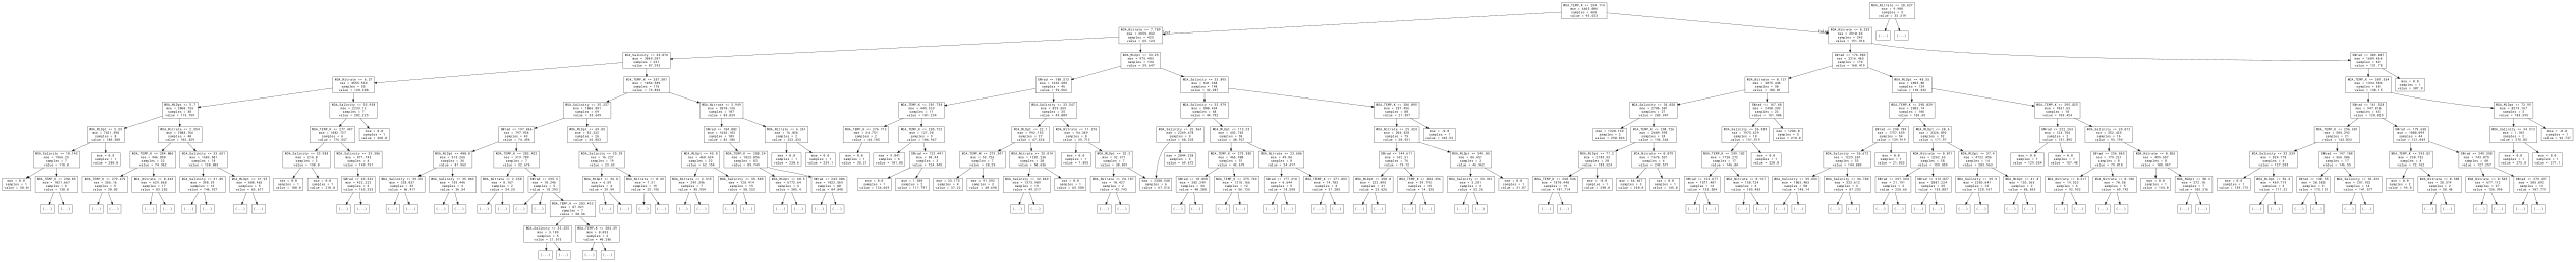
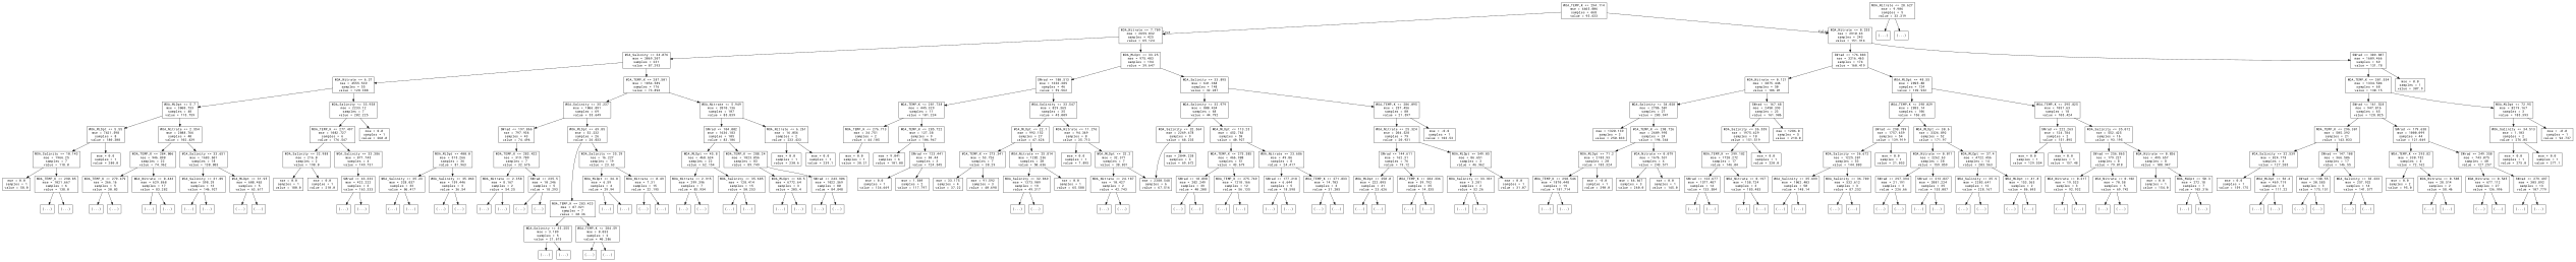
  digraph {
    fontname="Roboto Mono"
    node [fontname="Roboto Mono" shape=box]
    edge [fontname="Roboto Mono"]
    n1 [label="WOA_TEMP_K <= 294.114\nmse = 4465.006\nsamples = 668\nvalue = 95.633"]
    n2 [label="WOA_Nitrate <= 7.709\nmse = 2659.832\nsamples = 425\nvalue = 65.124"]
    n3 [label="WOA_Nitrate <= 0.255\nmse = 2910.43\nsamples = 243\nvalue = 151.914"]
    n4 [label="WOA_Salinity <= 34.076\nmse = 3069.207\nsamples = 231\nvalue = 87.293"]
    n5 [label="WOA_MLDpt <= 33.25\nmse = 975.483\nsamples = 194\nvalue = 39.647"]
    n6 [label="SWrad <= 176.883\nmse = 3216.465\nsamples = 174\nvalue = 160.419"]
    n7 [label="SWrad <= 309.887\nmse = 1609.466\nsamples = 69\nvalue = 131.78"]
    n8 [label="WOA_Nitrate <= 6.37\nmse = 4555.539\nsamples = 55\nvalue = 128.388"]
    n9 [label="WOA_TEMP_K <= 287.501\nmse = 1854.589\nsamples = 176\nvalue = 73.896"]
    n10 [label="SWrad <= 180.513\nmse = 1336.389\nsamples = 46\nvalue = 59.562"]
    n11 [label="WOA_Salinity <= 33.895\nmse = 641.368\nsamples = 148\nvalue = 32.287"]
    n12 [label="WOA_MLDpt <= 5.7\nmse = 3860.733\nsamples = 48\nvalue = 115.759"]
    n13 [label="WOA_Salinity <= 33.958\nmse = 2233.12\nsamples = 7\nvalue = 202.225"]
    n14 [label="WOA_Salinity <= 35.237\nmse = 1066.091\nsamples = 69\nvalue = 55.649"]
    n15 [label="WOA_Nitrate <= 5.949\nmse = 2010.136\nsamples = 107\nvalue = 85.839"]
    n16 [label="WOA_MLDpt <= 5.55\nmse = 7421.598\nsamples = 8\nvalue = 180.308"]
    n17 [label="WOA_Nitrate <= 2.554\nmse = 2088.766\nsamples = 40\nvalue = 102.439"]
    n18 [label="WOA_TEMP_K <= 277.497\nmse = 1082.727\nsamples = 6\nvalue = 176.547"]
    n19 [label="mse = 0.0\nsamples = 1\nvalue = 260.0"]
    n20 [label="WOA_Salinity <= 10.143\nmse = 1966.25\nsamples = 7\nvalue = 118.0"]
    n21 [label="mse = 0.0\nsamples = 1\nvalue = 280.0"]
    n22 [label="WOA_TEMP_K <= 284.006\nmse = 946.898\nsamples = 22\nvalue = 74.962"]
    n23 [label="WOA_Salinity <= 33.651\nmse = 1683.601\nsamples = 18\nvalue = 130.803"]
    n24 [label="mse = 0.0\nsamples = 1\nvalue = 58.0"]
    n25 [label="WOA_TEMP_K <= 290.85\nmse = 1021.667\nsamples = 6\nvalue = 138.0"]
    n26 [label="(...)"]
    n27 [label="(...)"]
    n28 [label="WOA_TEMP_K <= 279.479\nmse = 266.16\nsamples = 5\nvalue = 30.03"]
    n29 [label="WOA_Nitrate <= 0.443\nmse = 629.868\nsamples = 17\nvalue = 83.282"]
    n30 [label="WOA_Salinity <= 31.09\nmse = 598.29\nsamples = 13\nvalue = 146.927"]
    n31 [label="WOA_MLDpt <= 31.95\nmse = 608.463\nsamples = 5\nvalue = 63.617"]
    n32 [label="(...)"]
    n33 [label="(...)"]
    n34 [label="(...)"]
    n35 [label="(...)"]
    n36 [label="(...)"]
    n37 [label="(...)"]
    n38 [label="(...)"]
    n39 [label="(...)"]
    n40 [label="WOA_Salinity <= 32.988\nmse = 216.0\nsamples = 2\nvalue = 198.0"]
    n41 [label="WOA_Salinity <= 33.386\nmse = 871.745\nsamples = 4\nvalue = 149.731"]
    n42 [label="mse = 0.0\nsamples = 1\nvalue = 180.0"]
    n43 [label="mse = 0.0\nsamples = 1\nvalue = 210.0"]
    n44 [label="SWrad <= 43.332\nmse = 422.222\nsamples = 3\nvalue = 163.333"]
    n45 [label="(...)"]
    n46 [label="(...)"]
    n47 [label="SWrad <= 197.866\nmse = 797.936\nsamples = 43\nvalue = 74.496"]
    n48 [label="WOA_MLDpt <= 69.85\nmse = 52.232\nsamples = 26\nvalue = 26.033"]
    n49 [label="SWrad <= 104.002\nmse = 1636.183\nsamples = 105\nvalue = 83.106"]
    n50 [label="WOA_Nitrate <= 6.261\nmse = 16.056\nsamples = 2\nvalue = 233.433"]
    n51 [label="WOA_MLDpt <= 400.0\nmse = 515.266\nsamples = 36\nvalue = 81.963"]
    n52 [label="WOA_TEMP_K <= 283.422\nmse = 319.709\nsamples = 7\nvalue = 32.676"]
    n53 [label="WOA_Salinity <= 35.29\nmse = 16.227\nsamples = 19\nvalue = 23.63"]
    n54 [label="WOA_TEMP_K <= 283.423\nmse = 87.921\nsamples = 7\nvalue = 30.36"]
    n55 [label="WOA_Salinity <= 35.23\nmse = 328.037\nsamples = 33\nvalue = 86.417"]
    n56 [label="WOA_Salinity <= 35.063\nmse = 159.446\nsamples = 3\nvalue = 36.54"]
    n57 [label="WOA_Nitrate <= 2.358\nmse = 8.167\nsamples = 2\nvalue = 54.25"]
    n58 [label="SWrad <= 235.5\nmse = 10.246\nsamples = 5\nvalue = 18.293"]
    n59 [label="(...)"]
    n60 [label="(...)"]
    n61 [label="(...)"]
    n62 [label="(...)"]
    n63 [label="(...)"]
    n64 [label="(...)"]
    n65 [label="(...)"]
    n66 [label="(...)"]
    n67 [label="WOA_MLDpt <= 34.8\nmse = 6.59\nsamples = 4\nvalue = 29.94"]
    n68 [label="WOA_Nitrate <= 0.49\nmse = 7.31\nsamples = 15\nvalue = 22.195"]
    n69 [label="WOA_Salinity <= 35.255\nmse = 3.189\nsamples = 5\nvalue = 21.675"]
    n70 [label="WOA_TEMP_K <= 284.59\nmse = 0.033\nsamples = 2\nvalue = 40.286"]
    n71 [label="(...)"]
    n72 [label="(...)"]
    n73 [label="(...)"]
    n74 [label="(...)"]
    n75 [label="(...)"]
    n76 [label="(...)"]
    n77 [label="(...)"]
    n78 [label="(...)"]
    n79 [label="WOA_MLDpt <= 45.8\nmse = 468.634\nsamples = 22\nvalue = 62.154"]
    n80 [label="WOA_TEMP_K <= 288.24\nmse = 1823.056\nsamples = 83\nvalue = 89.749"]
    n81 [label="mse = 0.0\nsamples = 1\nvalue = 230.6"]
    n82 [label="mse = 0.0\nsamples = 1\nvalue = 239.1"]
    n83 [label="WOA_Nitrate <= 2.915\nmse = 299.396\nsamples = 7\nvalue = 85.954"]
    n84 [label="WOA_Salinity <= 35.685\nmse = 128.414\nsamples = 15\nvalue = 50.253"]
    n85 [label="WOA_MLDpt <= 68.5\nmse = 6772.64\nsamples = 3\nvalue = 205.4"]
    n86 [label="SWrad <= 243.906\nmse = 1022.569\nsamples = 80\nvalue = 84.848"]
    n87 [label="(...)"]
    n88 [label="(...)"]
    n89 [label="(...)"]
    n90 [label="(...)"]
    n91 [label="(...)"]
    n92 [label="(...)"]
    n93 [label="(...)"]
    n94 [label="(...)"]
    n95 [label="WOA_TEMP_K <= 281.738\nmse = 445.329\nsamples = 11\nvalue = 101.234"]
    n96 [label="WOA_Salinity <= 33.547\nmse = 829.365\nsamples = 35\nvalue = 45.009"]
    n97 [label="WOA_Salinity <= 32.979\nmse = 800.434\nsamples = 68\nvalue = 44.792"]
    n98 [label="WOA_TEMP_K <= 286.095\nmse = 257.456\nsamples = 80\nvalue = 21.597"]
    n99 [label="WOA_TEMP_K <= 276.713\nmse = 34.751\nsamples = 2\nvalue = 44.105"]
    n100 [label="WOA_TEMP_K <= 285.722\nmse = 127.38\nsamples = 9\nvalue = 106.947"]
    n101 [label="WOA_MLDpt <= 22.1\nmse = 992.152\nsamples = 27\nvalue = 47.426"]
    n102 [label="WOA_Nitrate <= 11.276\nmse = 94.369\nsamples = 8\nvalue = 35.713"]
    n103 [label="mse = 0.0\nsamples = 1\nvalue = 38.21"]
    n104 [label="mse = 9.041\nsamples = 6\nvalue = 101.08"]
    n105 [label="SWrad <= 123.441\nmse = 69.44\nsamples = 3\nvalue = 124.545"]
    n106 [label="mse = 0.0\nsamples = 1\nvalue = 134.669"]
    n107 [label="mse = 1.869\nsamples = 2\nvalue = 117.797"]
    n108 [label="WOA_TEMP_K <= 273.341\nmse = 53.726\nsamples = 7\nvalue = 38.29"]
    n109 [label="WOA_Nitrate <= 25.814\nmse = 1282.236\nsamples = 20\nvalue = 50.636"]
    n110 [label="mse = 0.0\nsamples = 1\nvalue = 7.895"]
    n111 [label="WOA_MLDpt <= 32.2\nmse = 32.371\nsamples = 7\nvalue = 38.031"]
    n112 [label="mse = 33.175\nsamples = 4\nvalue = 37.22"]
    n113 [label="mse = 91.592\nsamples = 3\nvalue = 40.698"]
    n114 [label="WOA_Salinity <= 32.869\nmse = 1373.909\nsamples = 19\nvalue = 49.317"]
    n115 [label="mse = 0.0\nsamples = 1\nvalue = 65.588"]
    n116 [label="(...)"]
    n117 [label="(...)"]
    n118 [label="WOA_Nitrate <= 24.187\nmse = 10.427\nsamples = 2\nvalue = 42.743"]
    n119 [label="mse = 2380.548\nsamples = 6\nvalue = 67.516"]
    n120 [label="WOA_Nitrate <= 28.627\nmse = 9.906\nsamples = 5\nvalue = 33.319"]
    n121 [label="(...)"]
    n122 [label="(...)"]
    n123 [label="(...)"]
    n124 [label="(...)"]
    n125 [label="WOA_Salinity <= 32.564\nmse = 2269.478\nsamples = 9\nvalue = 68.235"]
    n126 [label="WOA_MLDpt <= 113.25\nmse = 452.763\nsamples = 59\nvalue = 40.927"]
    n127 [label="WOA_Nitrate <= 25.324\nmse = 204.528\nsamples = 79\nvalue = 20.931"]
    n128 [label="mse = -0.0\nsamples = 1\nvalue = 103.53"]
    n129 [label="mse = 2044.238\nsamples = 3\nvalue = 69.672"]
    n130 [label="WOA_TEMP_K <= 275.585\nmse = 466.908\nsamples = 51\nvalue = 43.679"]
    n131 [label="WOA_Nitrate <= 23.686\nmse = 49.86\nsamples = 8\nvalue = 24.417"]
    n132 [label="SWrad <= 18.898\nmse = 202.249\nsamples = 39\nvalue = 40.208"]
    n133 [label="WOA_TEMP_K <= 275.749\nmse = 1218.166\nsamples = 12\nvalue = 56.135"]
    n134 [label="SWrad <= 177.218\nmse = 6.644\nsamples = 5\nvalue = 18.598"]
    n135 [label="WOA_TEMP_K <= 271.833\nmse = 14.703\nsamples = 3\nvalue = 31.205"]
    n136 [label="(...)"]
    n137 [label="(...)"]
    n138 [label="(...)"]
    n139 [label="(...)"]
    n140 [label="(...)"]
    n141 [label="(...)"]
    n142 [label="(...)"]
    n143 [label="(...)"]
    n144 [label="SWrad <= 144.611\nmse = 162.31\nsamples = 76\nvalue = 19.12"]
    n145 [label="WOA_MLDpt <= 549.05\nmse = 86.651\nsamples = 3\nvalue = 46.962"]
    n146 [label="WOA_MLDpt <= 250.0\nmse = 222.095\nsamples = 41\nvalue = 23.626"]
    n147 [label="WOA_TEMP_K <= 284.336\nmse = 59.792\nsamples = 35\nvalue = 14.535"]
    n148 [label="WOA_Salinity <= 33.931\nmse = 3.281\nsamples = 2\nvalue = 52.26"]
    n149 [label="mse = 0.0\nsamples = 1\nvalue = 31.07"]
    n150 [label="(...)"]
    n151 [label="(...)"]
    n152 [label="(...)"]
    n153 [label="(...)"]
    n154 [label="(...)"]
    n155 [label="(...)"]
    n156 [label="WOA_Nitrate <= 0.121\nmse = 3075.446\nsamples = 50\nvalue = 186.01"]
    n157 [label="WOA_MLDpt <= 48.55\nmse = 2895.88\nsamples = 124\nvalue = 149.932"]
    n158 [label="WOA_TEMP_K <= 301.554\nmse = 1334.504\nsamples = 68\nvalue = 130.15"]
    n159 [label="mse = 0.0\nsamples = 1\nvalue = 307.9"]
    n160 [label="WOA_Salinity <= 34.028\nmse = 2786.501\nsamples = 27\nvalue = 203.947"]
    n161 [label="SWrad <= 167.68\nmse = 2450.393\nsamples = 23\nvalue = 161.906"]
    n162 [label="WOA_TEMP_K <= 298.029\nmse = 2833.14\nsamples = 106\nvalue = 156.65"]
    n163 [label="WOA_TEMP_K <= 295.825\nmse = 1031.63\nsamples = 18\nvalue = 105.424"]
    n164 [label="mse = 1320.139\nsamples = 3\nvalue = 250.833"]
    n165 [label="WOA_TEMP_K <= 298.726\nmse = 2609.995\nsamples = 24\nvalue = 196.344"]
    n166 [label="WOA_Salinity <= 36.559\nmse = 1975.429\nsamples = 18\nvalue = 151.519"]
    n167 [label="mse = 1286.0\nsamples = 5\nvalue = 218.0"]
    n168 [label="WOA_MLDpt <= 71.2\nmse = 2185.93\nsamples = 20\nvalue = 185.324"]
    n169 [label="WOA_Nitrate <= 0.079\nmse = 1676.531\nsamples = 4\nvalue = 243.571"]
    n170 [label="WOA_TEMP_K <= 298.546\nmse = 1870.448\nsamples = 19\nvalue = 181.714"]
    n171 [label="mse = -0.0\nsamples = 1\nvalue = 290.0"]
    n172 [label="mse = 66.667\nsamples = 3\nvalue = 260.0"]
    n173 [label="mse = 0.0\nsamples = 1\nvalue = 145.0"]
    n174 [label="(...)"]
    n175 [label="(...)"]
    n176 [label="WOA_TEMP_K <= 299.182\nmse = 1728.272\nsamples = 17\nvalue = 146.04"]
    n177 [label="mse = 0.0\nsamples = 1\nvalue = 220.0"]
    n178 [label="SWrad <= 123.677\nmse = 1577.487\nsamples = 14\nvalue = 133.584"]
    n179 [label="WOA_Nitrate <= 0.197\nmse = 158.724\nsamples = 3\nvalue = 185.483"]
    n180 [label="(...)"]
    n181 [label="(...)"]
    n182 [label="(...)"]
    n183 [label="(...)"]
    n184 [label="SWrad <= 298.789\nmse = 1757.659\nsamples = 54\nvalue = 139.919"]
    n185 [label="WOA_MLDpt <= 30.6\nmse = 3326.892\nsamples = 52\nvalue = 171.97"]
    n186 [label="SWrad <= 222.263\nmse = 124.784\nsamples = 2\nvalue = 151.895"]
    n187 [label="WOA_Salinity <= 35.012\nmse = 552.425\nsamples = 16\nvalue = 93.195"]
    n188 [label="WOA_Salinity <= 36.672\nmse = 1225.381\nsamples = 53\nvalue = 144.803"]
    n189 [label="mse = 0.0\nsamples = 1\nvalue = 21.053"]
    n190 [label="WOA_Nitrate <= 0.011\nmse = 2262.63\nsamples = 38\nvalue = 159.859"]
    n191 [label="WOA_MLDpt <= 37.4\nmse = 4722.456\nsamples = 14\nvalue = 203.563"]
    n192 [label="WOA_Salinity <= 35.699\nmse = 1062.403\nsamples = 50\nvalue = 148.14"]
    n193 [label="WOA_Salinity <= 36.709\nmse = 532.612\nsamples = 3\nvalue = 87.252"]
    n194 [label="(...)"]
    n195 [label="(...)"]
    n196 [label="(...)"]
    n197 [label="(...)"]
    n198 [label="SWrad <= 297.394\nmse = 21.191\nsamples = 3\nvalue = 226.66"]
    n199 [label="SWrad <= 213.827\nmse = 2081.224\nsamples = 35\nvalue = 155.087"]
    n200 [label="WOA_Salinity <= 35.9\nmse = 2203.641\nsamples = 12\nvalue = 228.167"]
    n201 [label="WOA_MLDpt <= 41.8\nmse = 153.365\nsamples = 2\nvalue = 86.695"]
    n202 [label="(...)"]
    n203 [label="(...)"]
    n204 [label="(...)"]
    n205 [label="(...)"]
    n206 [label="(...)"]
    n207 [label="(...)"]
    n208 [label="(...)"]
    n209 [label="(...)"]
    n210 [label="mse = 0.0\nsamples = 1\nvalue = 129.554"]
    n211 [label="mse = 0.0\nsamples = 1\nvalue = 157.48"]
    n212 [label="SWrad <= 256.865\nmse = 179.221\nsamples = 8\nvalue = 79.018"]
    n213 [label="WOA_Nitrate <= 0.026\nmse = 495.657\nsamples = 8\nvalue = 108.947"]
    n214 [label="WOA_Nitrate <= 0.217\nmse = 19.523\nsamples = 3\nvalue = 92.932"]
    n215 [label="WOA_Nitrate <= 0.102\nmse = 70.58\nsamples = 5\nvalue = 69.742"]
    n216 [label="mse = 0.0\nsamples = 1\nvalue = 154.0"]
    n217 [label="WOA_MLDpt <= 50.3\nmse = 272.18\nsamples = 7\nvalue = 103.316"]
    n218 [label="(...)"]
    n219 [label="(...)"]
    n220 [label="(...)"]
    n221 [label="(...)"]
    n222 [label="(...)"]
    n223 [label="(...)"]
    n224 [label="SWrad <= 161.528\nmse = 947.816\nsamples = 65\nvalue = 128.025"]
    n225 [label="WOA_MLDpt <= 72.95\nmse = 8219.167\nsamples = 3\nvalue = 185.393"]
    n226 [label="WOA_TEMP_K <= 296.301\nmse = 505.392\nsamples = 21\nvalue = 143.033"]
    n227 [label="SWrad <= 179.638\nmse = 1000.099\nsamples = 44\nvalue = 121.049"]
    n228 [label="WOA_Salinity <= 34.513\nmse = 1.103\nsamples = 2\nvalue = 276.05"]
    n229 [label="mse = -0.0\nsamples = 1\nvalue = 94.737"]
    n230 [label="WOA_Salinity <= 32.539\nmse = 824.178\nsamples = 4\nvalue = 127.205"]
    n231 [label="SWrad <= 147.108\nmse = 366.506\nsamples = 17\nvalue = 146.55"]
    n232 [label="WOA_TEMP_K <= 295.82\nmse = 330.752\nsamples = 4\nvalue = 72.162"]
    n233 [label="SWrad <= 249.358\nmse = 743.075\nsamples = 40\nvalue = 127.257"]
    n234 [label="mse = 0.0\nsamples = 1\nvalue = 159.175"]
    n235 [label="WOA_MLDpt <= 56.4\nmse = 469.719\nsamples = 3\nvalue = 111.22"]
    n236 [label="SWrad <= 130.55\nmse = 30.585\nsamples = 3\nvalue = 175.151"]
    n237 [label="WOA_Salinity <= 33.233\nmse = 257.932\nsamples = 14\nvalue = 141.577"]
    n238 [label="(...)"]
    n239 [label="(...)"]
    n240 [label="(...)"]
    n241 [label="(...)"]
    n242 [label="(...)"]
    n243 [label="(...)"]
    n244 [label="mse = 0.0\nsamples = 2\nvalue = 95.0"]
    n245 [label="WOA_Nitrate <= 0.585\nmse = 28.514\nsamples = 2\nvalue = 58.46"]
    n246 [label="WOA_Nitrate <= 0.545\nmse = 677.112\nsamples = 27\nvalue = 136.996"]
    n247 [label="SWrad <= 279.497\nmse = 305.892\nsamples = 13\nvalue = 107.779"]
    n248 [label="(...)"]
    n249 [label="(...)"]
    n250 [label="(...)"]
    n251 [label="(...)"]
    n252 [label="(...)"]
    n253 [label="(...)"]
    n254 [label="mse = 0.0\nsamples = 1\nvalue = 275.0"]
    n255 [label="mse = 0.0\nsamples = 1\nvalue = 277.1"]
    n1 -> n2 [headlabel=True labelangle=45 labeldistance=2.5]
    n1 -> n3 [headlabel=False labelangle=-45 labeldistance=2.5]
    n2 -> n4
    n2 -> n5
    n3 -> n6
    n3 -> n7
    n4 -> n8
    n4 -> n9
    n5 -> n10
    n5 -> n11
    n6 -> n156
    n6 -> n157
    n7 -> n158
    n7 -> n159
    n8 -> n12
    n8 -> n13
    n9 -> n14
    n9 -> n15
    n10 -> n95
    n10 -> n96
    n11 -> n97
    n11 -> n98
    n12 -> n16
    n12 -> n17
    n13 -> n18
    n13 -> n19
    n14 -> n47
    n14 -> n48
    n15 -> n49
    n15 -> n50
    n16 -> n20
    n16 -> n21
    n17 -> n22
    n17 -> n23
    n18 -> n40
    n18 -> n41
    n20 -> n24
    n20 -> n25
    n22 -> n28
    n22 -> n29
    n23 -> n30
    n23 -> n31
    n25 -> n26
    n25 -> n27
    n28 -> n32
    n28 -> n33
    n29 -> n34
    n29 -> n35
    n30 -> n36
    n30 -> n37
    n31 -> n38
    n31 -> n39
    n40 -> n42
    n40 -> n43
    n41 -> n44
    n44 -> n45
    n44 -> n46
-   n47 -> n51
    n47 -> n52
    n48 -> n53
-   n58 -> n54
+   n48 -> n54
+   n49 -> n79
    n49 -> n80
    n50 -> n81
    n50 -> n82
    n51 -> n55
    n51 -> n56
    n52 -> n57
    n52 -> n58
    n53 -> n67
    n53 -> n68
    n54 -> n69
    n54 -> n70
    n55 -> n59
    n55 -> n60
    n56 -> n61
    n56 -> n62
    n57 -> n63
    n57 -> n64
    n58 -> n65
    n58 -> n66
    n67 -> n71
    n67 -> n72
    n68 -> n73
    n68 -> n74
    n69 -> n75
    n69 -> n76
    n70 -> n77
    n70 -> n78
    n79 -> n83
    n79 -> n84
    n80 -> n85
    n80 -> n86
    n83 -> n87
    n83 -> n88
    n84 -> n89
    n84 -> n90
    n85 -> n91
    n85 -> n92
    n86 -> n93
    n86 -> n94
    n95 -> n99
    n95 -> n100
    n96 -> n101
    n96 -> n102
    n97 -> n125
    n97 -> n126
    n98 -> n127
    n98 -> n128
    n99 -> n103
    n100 -> n104
    n100 -> n105
    n101 -> n108
    n101 -> n109
    n102 -> n110
    n102 -> n111
    n105 -> n106
    n105 -> n107
    n108 -> n112
    n108 -> n113
    n109 -> n114
    n109 -> n115
    n111 -> n118
    n111 -> n119
    n114 -> n116
    n114 -> n117
    n118 -> n123
    n118 -> n124
    n120 -> n121
    n120 -> n122
    n125 -> n119
    n125 -> n129
    n126 -> n130
    n126 -> n131
    n127 -> n144
    n127 -> n145
    n130 -> n132
    n130 -> n133
    n131 -> n134
    n131 -> n135
    n132 -> n136
    n132 -> n137
    n133 -> n138
    n133 -> n139
    n134 -> n140
    n134 -> n141
    n135 -> n142
    n135 -> n143
    n144 -> n146
    n144 -> n147
    n145 -> n148
    n145 -> n149
    n146 -> n150
    n146 -> n151
    n147 -> n152
    n147 -> n153
    n148 -> n154
    n148 -> n155
    n156 -> n160
    n156 -> n161
    n157 -> n162
    n157 -> n163
    n158 -> n224
    n158 -> n225
    n160 -> n164
    n160 -> n165
    n161 -> n166
    n161 -> n167
    n162 -> n184
    n162 -> n185
    n163 -> n186
    n163 -> n187
    n165 -> n168
    n165 -> n169
    n166 -> n176
    n166 -> n177
    n168 -> n170
    n168 -> n171
    n169 -> n172
    n169 -> n173
    n170 -> n174
    n170 -> n175
    n176 -> n178
    n176 -> n179
    n178 -> n180
    n178 -> n181
    n179 -> n182
    n179 -> n183
    n184 -> n188
    n184 -> n189
    n185 -> n190
    n185 -> n191
    n186 -> n210
    n186 -> n211
    n187 -> n212
    n187 -> n213
    n188 -> n192
    n188 -> n193
    n190 -> n198
    n190 -> n199
    n191 -> n200
    n191 -> n201
    n192 -> n194
    n192 -> n195
    n193 -> n196
    n193 -> n197
    n198 -> n202
    n198 -> n203
    n199 -> n204
    n199 -> n205
    n200 -> n206
    n200 -> n207
    n201 -> n208
    n201 -> n209
    n212 -> n214
    n212 -> n215
    n213 -> n216
    n213 -> n217
    n214 -> n218
    n214 -> n219
    n215 -> n220
    n215 -> n221
    n217 -> n222
    n217 -> n223
    n224 -> n226
    n224 -> n227
    n225 -> n228
    n225 -> n229
    n226 -> n230
    n226 -> n231
    n227 -> n232
    n227 -> n233
    n228 -> n254
    n228 -> n255
    n230 -> n234
    n230 -> n235
    n231 -> n236
    n231 -> n237
    n232 -> n244
    n232 -> n245
    n233 -> n246
    n233 -> n247
    n235 -> n238
    n235 -> n239
    n236 -> n240
    n236 -> n241
    n237 -> n242
    n237 -> n243
    n245 -> n248
    n245 -> n249
    n246 -> n250
    n246 -> n251
    n247 -> n252
    n247 -> n253
  }
